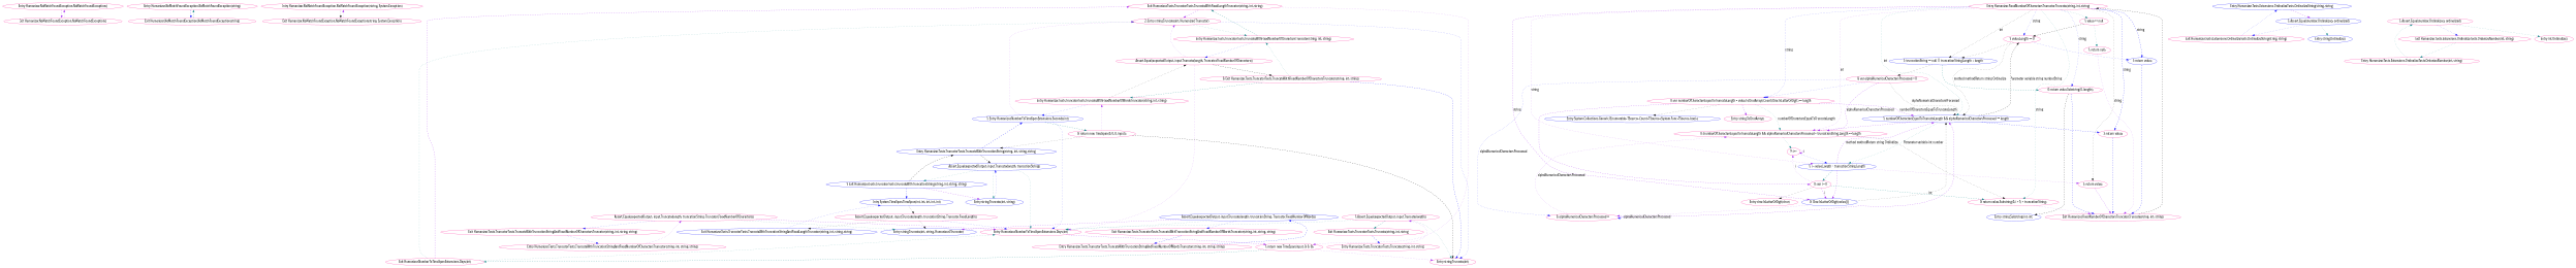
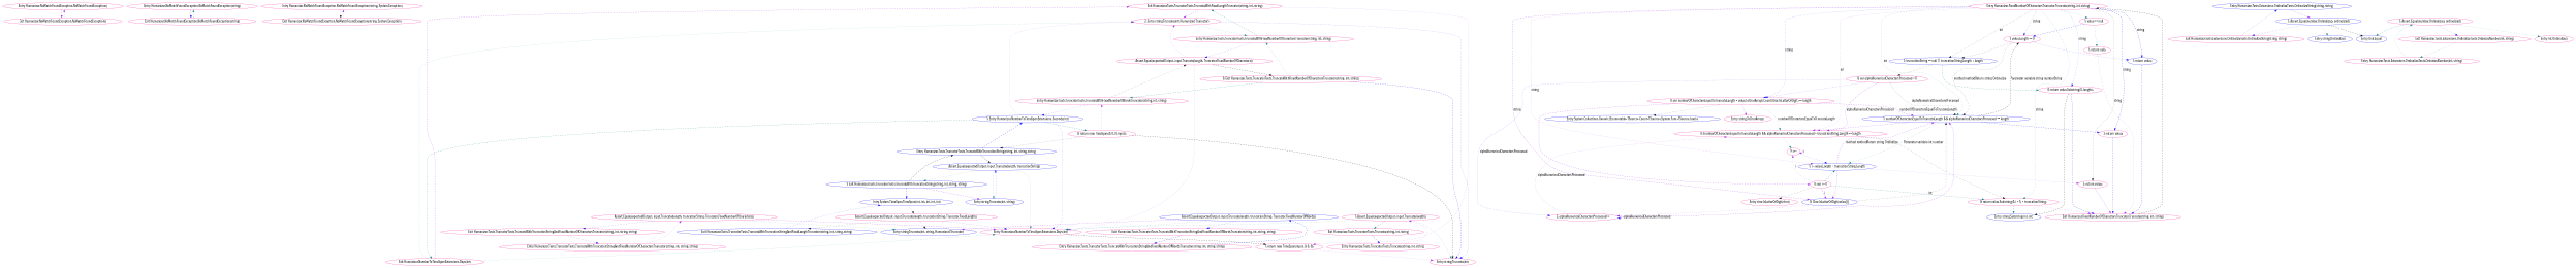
  digraph {
    fontname="Fira Sans"
    node [cluster="Humanizer.FixedNumberOfCharactersTruncator.Truncate(string, int, string)" color=deeppink fontname="Fira Sans" span="0-0" file="NumberToTimeSpanExtensions.cs"]
    edge [color=purple fontname="Fira Sans" style=dotted]
    n1 [cluster="Humanizer.NoMatchFoundException.NoMatchFoundException()" label="Entry Humanizer.NoMatchFoundException.NoMatchFoundException()" span="9-9" file=""]
    n2 [cluster="Humanizer.NoMatchFoundException.NoMatchFoundException()" label="Exit Humanizer.NoMatchFoundException.NoMatchFoundException()" span="9-9" file=""]
    n3 [cluster="Humanizer.NoMatchFoundException.NoMatchFoundException(string)" label="Entry Humanizer.NoMatchFoundException.NoMatchFoundException(string)" span="13-13" file=""]
    n4 [cluster="Humanizer.NoMatchFoundException.NoMatchFoundException(string)" label="Exit Humanizer.NoMatchFoundException.NoMatchFoundException(string)" span="13-13" file=""]
    n5 [cluster="Humanizer.NoMatchFoundException.NoMatchFoundException(string, System.Exception)" label="Entry Humanizer.NoMatchFoundException.NoMatchFoundException(string, System.Exception)" span="18-18" file=""]
    n6 [cluster="Humanizer.NoMatchFoundException.NoMatchFoundException(string, System.Exception)" label="Exit Humanizer.NoMatchFoundException.NoMatchFoundException(string, System.Exception)" span="18-18" file=""]
    n7 [cluster="Humanizer.Tests.TruncatorTests.TruncateWithFixedLengthTruncator(string, int, string)" label="Exit Humanizer.Tests.TruncatorTests.TruncateWithFixedLengthTruncator(string, int, string)" span="26-26"]
    n8 [cluster="string.Truncate(int, Humanizer.ITruncator)" community=0 label="2: Entry string.Truncate(int, Humanizer.ITruncator)" span="27-27"]
    n9 [cluster="Humanizer.NumberToTimeSpanExtensions.Days(int)" community=0 label="1: return new TimeSpan(input, 0, 0, 0);" span="22-22"]
    n10 [cluster="Humanizer.Tests.TruncatorTests.TruncateWithFixedNumberOfCharactersTruncator(string, int, string)" label="Entry Humanizer.Tests.TruncatorTests.TruncateWithFixedNumberOfCharactersTruncator(string, int, string)" span="38-38"]
    n11 [cluster="string.Truncate(int)" label="Entry string.Truncate(int)" span="15-15"]
    n12 [cluster="Humanizer.NumberToTimeSpanExtensions.Days(int)" label="Exit Humanizer.NumberToTimeSpanExtensions.Days(int)" span="20-20"]
    n13 [cluster="Humanizer.Tests.TruncatorTests.TruncateWithFixedNumberOfCharactersTruncator(string, int, string)" label="Assert.Equal(expectedOutput, input.Truncate(length, Truncator.FixedNumberOfCharacters))" span="40-40"]
    n14 [cluster="Humanizer.Tests.TruncatorTests.TruncateWithFixedNumberOfCharactersTruncator(string, int, string)" community=0 label="0: Exit Humanizer.Tests.TruncatorTests.TruncateWithFixedNumberOfCharactersTruncator(string, int, string)" span="38-38"]
    n15 [cluster="Humanizer.NumberToTimeSpanExtensions.Days(int)" label="Entry Humanizer.NumberToTimeSpanExtensions.Days(int)" span="20-20"]
    n16 [cluster="Humanizer.Tests.TruncatorTests.TruncateWithFixedNumberOfWordsTruncator(string, int, string)" label="Entry Humanizer.Tests.TruncatorTests.TruncateWithFixedNumberOfWordsTruncator(string, int, string)" span="51-51"]
    n17 [cluster="Humanizer.NumberToTimeSpanExtensions.Seconds(int)" color=blue community=0 label="1: Entry Humanizer.NumberToTimeSpanExtensions.Seconds(int)" span="50-50"]
    n18 [cluster="Humanizer.NumberToTimeSpanExtensions.Seconds(int)" community=0 label="0: return new TimeSpan(0, 0, 0, input);" span="52-52"]
    n19 [cluster="string.Truncate(int, string, Humanizer.ITruncator)" color=blue label="Entry string.Truncate(int, string, Humanizer.ITruncator)" span="52-52"]
    n20 [cluster="Humanizer.Tests.TruncatorTests.TruncateWithTruncationString(string, int, string, string)" color=blue label="Entry Humanizer.Tests.TruncatorTests.TruncateWithTruncationString(string, int, string, string)" span="65-65"]
    n21 [cluster="Humanizer.Tests.TruncatorTests.TruncateWithTruncationString(string, int, string, string)" color=blue label="Assert.Equal(expectedOutput, input.Truncate(length, truncationString))" span="67-67"]
    n22 [cluster="Humanizer.Tests.TruncatorTests.Truncate(string, int, string)" label="Entry Humanizer.Tests.TruncatorTests.Truncate(string, int, string)" span="14-14"]
    n23 [cluster="Humanizer.Tests.TruncatorTests.Truncate(string, int, string)" community=0 label="1: Assert.Equal(expectedOutput, input.Truncate(length))" span="16-16"]
    n24 [cluster="Humanizer.Tests.TruncatorTests.Truncate(string, int, string)" label="Exit Humanizer.Tests.TruncatorTests.Truncate(string, int, string)" span="14-14"]
    n25 [cluster="Humanizer.Tests.TruncatorTests.TruncateWithTruncationString(string, int, string, string)" color=blue community=0 label="1: Exit Humanizer.Tests.TruncatorTests.TruncateWithTruncationString(string, int, string, string)" span="65-65"]
    n26 [cluster="string.Truncate(int, string)" color=blue label="Entry string.Truncate(int, string)" span="39-39"]
    n27 [cluster="System.TimeSpan.TimeSpan(int, int, int, int, int)" color=blue label="Entry System.TimeSpan.TimeSpan(int, int, int, int, int)"]
    n28 [cluster="Humanizer.Tests.TruncatorTests.TruncateWithTruncationStringAndFixedLengthTruncator(string, int, string, string)" label="Assert.Equal(expectedOutput, input.Truncate(length, truncationString, Truncator.FixedLength))" span="82-82"]
    n29 [cluster="Humanizer.Tests.TruncatorTests.TruncateWithTruncationStringAndFixedNumberOfCharactersTruncator(string, int, string, string)" label="Entry Humanizer.Tests.TruncatorTests.TruncateWithTruncationStringAndFixedNumberOfCharactersTruncator(string, int, string, string)" span="95-95"]
    n30 [cluster="Humanizer.Tests.TruncatorTests.TruncateWithTruncationStringAndFixedNumberOfCharactersTruncator(string, int, string, string)" label="Assert.Equal(expectedOutput, input.Truncate(length, truncationString, Truncator.FixedNumberOfCharacters))" span="97-97"]
    n31 [cluster="Humanizer.Tests.TruncatorTests.TruncateWithTruncationStringAndFixedNumberOfCharactersTruncator(string, int, string, string)" label="Exit Humanizer.Tests.TruncatorTests.TruncateWithTruncationStringAndFixedNumberOfCharactersTruncator(string, int, string, string)" span="95-95"]
    n32 [cluster="Humanizer.Tests.TruncatorTests.TruncateWithTruncationStringAndFixedLengthTruncator(string, int, string, string)" color=blue label="Exit Humanizer.Tests.TruncatorTests.TruncateWithTruncationStringAndFixedLengthTruncator(string, int, string, string)" span="80-80"]
    n33 [cluster="Humanizer.Tests.TruncatorTests.TruncateWithTruncationStringAndFixedNumberOfWordsTruncator(string, int, string, string)" label="Entry Humanizer.Tests.TruncatorTests.TruncateWithTruncationStringAndFixedNumberOfWordsTruncator(string, int, string, string)" span="110-110"]
    n34 [cluster="Humanizer.Tests.TruncatorTests.TruncateWithTruncationStringAndFixedNumberOfWordsTruncator(string, int, string, string)" color=blue label="Assert.Equal(expectedOutput, input.Truncate(length, truncationString, Truncator.FixedNumberOfWords))" span="112-112"]
    n35 [cluster="Humanizer.Tests.TruncatorTests.TruncateWithTruncationStringAndFixedNumberOfWordsTruncator(string, int, string, string)" label="Exit Humanizer.Tests.TruncatorTests.TruncateWithTruncationStringAndFixedNumberOfWordsTruncator(string, int, string, string)" span="110-110"]
    n36 [file="OrdinalizeExtensions.cs" label="Entry Humanizer.FixedNumberOfCharactersTruncator.Truncate(string, int, string)" span="10-10"]
    n37 [community=0 file="OrdinalizeExtensions.cs" label="1: value == null" span="12-12"]
    n38 [community=0 file="OrdinalizeExtensions.cs" label="1: value.Length == 0" span="15-15"]
    n39 [color=blue community=0 file="OrdinalizeExtensions.cs" label="1: numberOfCharactersEqualToTruncateLength && alphaNumericalCharactersProcessed == length" span="30-30"]
    n40 [color=blue community=0 file="OrdinalizeExtensions.cs" label="3: return value;" span="16-16"]
    n41 [color=blue community=0 file="OrdinalizeExtensions.cs" label="0: truncationString == null || truncationString.Length > length" span="18-18"]
    n42 [community=0 file="OrdinalizeExtensions.cs" label="0: return value.Substring(0, length);" span="19-19"]
    n43 [community=0 file="OrdinalizeExtensions.cs" label="0: var numberOfCharactersEqualToTruncateLength = value.ToCharArray().Count(Char.IsLetterOrDigit) == length" span="23-23"]
    n44 [community=0 file="OrdinalizeExtensions.cs" label="0: !numberOfCharactersEqualToTruncateLength && alphaNumericalCharactersProcessed + truncationString.Length == length" span="33-33"]
    n45 [color=blue community=0 file="OrdinalizeExtensions.cs" label="1: i < value.Length - truncationString.Length" span="25-25"]
    n46 [color=blue community=0 file="OrdinalizeExtensions.cs" label="0: Char.IsLetterOrDigit(value[i])" span="27-27"]
    n47 [community=0 file="OrdinalizeExtensions.cs" label="3: return value;" span="37-37"]
    n48 [community=0 file="OrdinalizeExtensions.cs" label="3: return value;" span="31-31"]
    n49 [community=0 file="OrdinalizeExtensions.cs" label="0: return value.Substring(0, i + 1) + truncationString;" span="34-34"]
    n50 [community=0 file="OrdinalizeExtensions.cs" label="1: return null;" span="13-13"]
    n51 [file="OrdinalizeExtensions.cs" label="Exit Humanizer.FixedNumberOfCharactersTruncator.Truncate(string, int, string)" span="10-10"]
    n52 [community=0 file="OrdinalizeExtensions.cs" label="0: var alphaNumericalCharactersProcessed = 0" span="21-21"]
    n53 [cluster="string.Substring(int, int)" color=blue file="OrdinalizeExtensions.cs" label="Entry string.Substring(int, int)"]
    n54 [community=0 file="OrdinalizeExtensions.cs" label="0: var i = 0" span="25-25"]
    n55 [cluster="System.Collections.Generic.IEnumerable<TSource>.Count<TSource>(System.Func<TSource, bool>)" color=blue file="OrdinalizeExtensions.cs" label="Entry System.Collections.Generic.IEnumerable<TSource>.Count<TSource>(System.Func<TSource, bool>)"]
    n56 [cluster="string.ToCharArray()" file="OrdinalizeExtensions.cs" label="Entry string.ToCharArray()"]
    n57 [community=0 file="OrdinalizeExtensions.cs" label="9: i++" span="25-25"]
-   n58 [community=0 file="OrdinalizeExtensions.cs" label="0: alphaNumericalCharactersProcessed++" span="28-28"]
+   n58 [community=0 file="OrdinalizeExtensions.cs" label="2: alphaNumericalCharactersProcessed++" span="28-28"]
    n59 [cluster="char.IsLetterOrDigit(char)" file="OrdinalizeExtensions.cs" label="Entry char.IsLetterOrDigit(char)"]
    n60 [cluster="Humanizer.Tests.Extensions.OrdinalizeTests.OrdinalizeString(string, string)" color=blue file="OrdinalizeTests.cs" label="Entry Humanizer.Tests.Extensions.OrdinalizeTests.OrdinalizeString(string, string)" span="36-36"]
    n61 [cluster="Humanizer.Tests.Extensions.OrdinalizeTests.OrdinalizeString(string, string)" color=blue community=0 file="OrdinalizeTests.cs" label="0: Assert.Equal(number.Ordinalize(), ordinalized)" span="38-38"]
    n62 [cluster="Humanizer.Tests.Extensions.OrdinalizeTests.OrdinalizeString(string, string)" file="OrdinalizeTests.cs" label="Exit Humanizer.Tests.Extensions.OrdinalizeTests.OrdinalizeString(string, string)" span="36-36"]
+   n63 [cluster="Unk.Equal" color=blue file="OrdinalizeTests.cs" label="Entry Unk.Equal" span=""]
    n64 [cluster="string.Ordinalize()" color=blue file="OrdinalizeTests.cs" label="Entry string.Ordinalize()" span="15-15"]
    n65 [cluster="int.Ordinalize()" file="OrdinalizeTests.cs" label="Entry int.Ordinalize()" span="25-25"]
    n66 [cluster="Humanizer.Tests.Extensions.OrdinalizeTests.OrdanizeNumber(int, string)" file="OrdinalizeTests.cs" label="Entry Humanizer.Tests.Extensions.OrdinalizeTests.OrdanizeNumber(int, string)" span="70-70"]
    n67 [cluster="Humanizer.Tests.Extensions.OrdinalizeTests.OrdanizeNumber(int, string)" community=0 file="OrdinalizeTests.cs" label="0: Assert.Equal(number.Ordinalize(), ordinalized)" span="72-72"]
    n68 [cluster="Humanizer.Tests.Extensions.OrdinalizeTests.OrdanizeNumber(int, string)" file="OrdinalizeTests.cs" label="Exit Humanizer.Tests.Extensions.OrdinalizeTests.OrdanizeNumber(int, string)" span="70-70"]
    n1 -> n2 [style=dashed]
    n2 -> n1
    n3 -> n4 [color=blue style=dashed]
    n4 -> n3 [color=teal style=dashed]
    n5 -> n6 [color=black]
    n6 -> n5
    n7 -> n8 [style=dashed]
    n7 -> n9
    n8 -> n10 [color=teal]
    n8 -> n11 [color=blue]
    n9 -> n11
-   n9 -> n12 [color=teal style=dashed]
+   n17 -> n12 [color=teal style=dashed]
    n10 -> n7 [color=teal style=dashed]
    n10 -> n13 [color=blue]
    n12 -> n7 [style=dashed]
    n12 -> n8 [color=teal]
    n12 -> n15 [color=teal]
    n13 -> n8
    n13 -> n14 [color=black style=dashed]
    n13 -> n15
    n14 -> n10 [color=teal]
    n14 -> n11 [color=blue style=dashed]
    n14 -> n16 [color=teal style=dashed]
-   n15 -> n9 [style=dashed]
+   n15 -> n9 [color=black style=dashed]
    n16 -> n13 [color=black]
    n16 -> n17 [color=blue]
    n17 -> n8
    n17 -> n15 [color=blue]
    n17 -> n18 [color=teal style=dashed]
    n18 -> n11 [color=black style=dashed]
    n18 -> n16
    n18 -> n20 [color=black]
    n20 -> n17 [color=blue style=dashed]
    n20 -> n21 [color=black style=dashed]
    n21 -> n15 [color=teal]
    n21 -> n25 [color=teal]
    n21 -> n26 [color=teal]
    n22 -> n23
    n23 -> n11 [color=teal]
    n23 -> n15 [color=teal]
    n23 -> n24 [color=teal style=dashed]
    n24 -> n22 [color=blue style=dashed]
    n25 -> n20 [color=black style=dashed]
    n25 -> n26 [style=dashed]
    n25 -> n27 [color=blue style=dashed]
    n26 -> n21 [color=blue]
    n27 -> n28 [color=black]
    n28 -> n15 [color=blue]
    n28 -> n19 [color=black]
    n28 -> n32 [color=black]
    n29 -> n30
    n30 -> n15 [style=dashed]
    n30 -> n19 [color=teal]
    n30 -> n31 [color=blue]
    n31 -> n29 [color=blue]
    n32 -> n27 [color=blue]
    n33 -> n34 [color=blue style=dashed]
    n34 -> n15 [color=teal]
    n34 -> n19 [style=dashed]
    n34 -> n35 [color=blue]
    n35 -> n33 [color=blue style=dashed]
    n36 -> n37 [color=teal]
    n36 -> n38 [color=blue label=string]
    n36 -> n39 [color=teal label=int]
    n36 -> n40 [color=blue label=string style=dashed]
    n36 -> n41 [color=black label=int]
    n36 -> n42 [color=blue label=string]
    n36 -> n43 [color=blue label=string]
    n36 -> n44 [label=int]
    n36 -> n45 [label=string]
    n36 -> n46 [label=string style=dashed]
    n36 -> n47 [color=black label=string]
    n36 -> n48 [color=blue label=string style=dashed]
    n36 -> n49 [color=teal label=string]
-   n37 -> n38 [color=black style=dashed]
+   n37 -> n38 [color=blue style=dashed]
    n37 -> n50 [color=teal]
    n38 -> n39 [color=black label="method methodReturn string Ordinalize"]
    n38 -> n40 [color=blue]
    n38 -> n41 [color=black]
    n39 -> n38 [color=black label="Parameter variable string numberString" style=dashed]
    n39 -> n44 [style=dashed]
    n39 -> n45 [color=teal label="Parameter variable int number"]
    n39 -> n48 [color=blue style=dashed]
    n40 -> n51 [color=blue style=dashed]
    n41 -> n42 [color=teal style=dashed]
    n41 -> n52 [color=black]
    n42 -> n51 [color=blue style=dashed]
    n42 -> n53 [color=black style=dashed]
    n43 -> n39 [label=numberOfCharactersEqualToTruncateLength style=dashed]
    n43 -> n44 [color=teal label=numberOfCharactersEqualToTruncateLength]
    n43 -> n54 [style=dashed]
    n43 -> n55 [color=black]
    n43 -> n56 [style=dashed]
    n44 -> n49 [color=black]
    n44 -> n57 [color=teal]
    n45 -> n39 [label="method methodReturn string Ordinalize" style=dashed]
    n45 -> n46 [style=dashed]
    n45 -> n47
    n46 -> n39 [color=black]
    n46 -> n58
    n47 -> n51 [style=dashed]
    n48 -> n51 [color=blue style=dashed]
    n49 -> n51
+   n49 -> n53 [color=teal style=dashed]
    n50 -> n51
    n51 -> n36 [color=black style=dashed]
    n52 -> n39 [color=black label=alphaNumericalCharactersProcessed]
    n52 -> n43 [color=blue]
    n52 -> n44 [label=alphaNumericalCharactersProcessed style=dashed]
    n52 -> n58 [color=blue label=alphaNumericalCharactersProcessed]
-   n45 -> n54 [color=teal style=dashed]
+   n54 -> n45 [color=teal style=dashed]
    n54 -> n46 [label=i style=dashed]
    n54 -> n49 [color=teal label=int style=dashed]
    n54 -> n57 [label=i]
    n54 -> n59 [color=black]
    n57 -> n45 [color=blue]
    n57 -> n57 [label=i style=dashed]
    n58 -> n39 [style=dashed]
    n58 -> n44 [label=alphaNumericalCharactersProcessed]
    n58 -> n58 [color=blue label=alphaNumericalCharactersProcessed style=dashed]
    n60 -> n61 [style=dashed]
    n61 -> n62 [color=blue]
+   n61 -> n63 [color=black style=dashed]
    n61 -> n64 [color=teal]
    n62 -> n60 [color=blue]
    n66 -> n67 [color=teal]
+   n67 -> n63 [color=teal style=dashed]
    n67 -> n65 [color=teal]
    n67 -> n68 [color=blue]
    n68 -> n66 [color=teal]
  }
